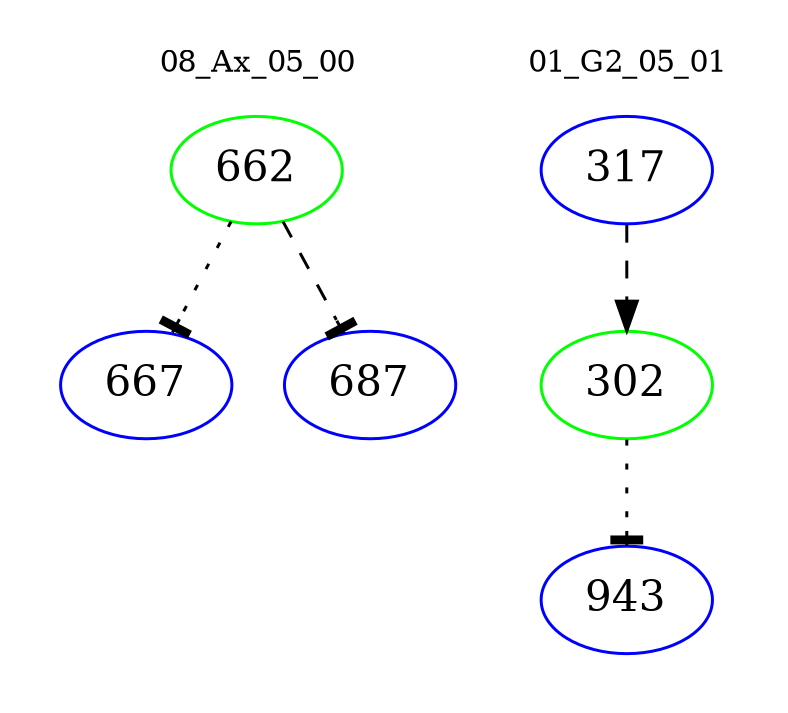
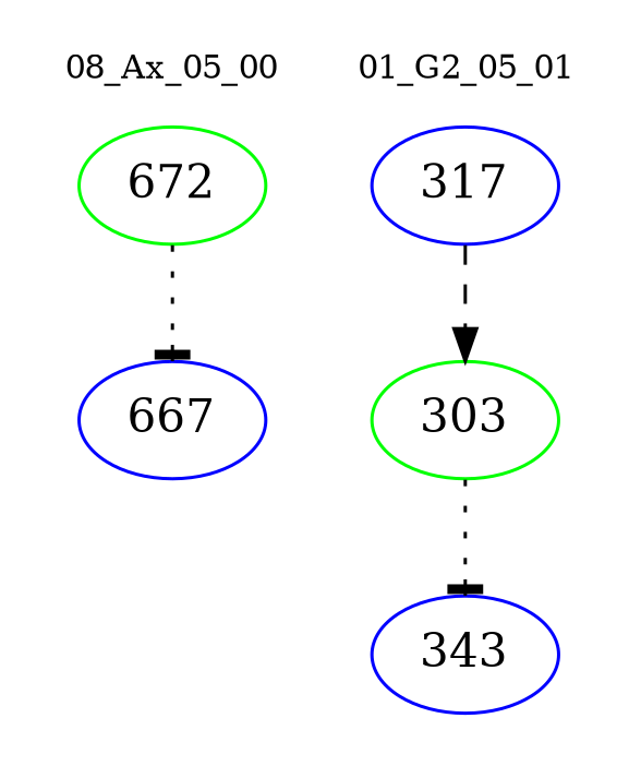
  digraph {
    node [color=blue]
    edge [arrowhead=tee color=black style=dotted]
    n1 [label=667]
-   n2 [color=green label=662]
-   n3 [label=687]
+   n2 [color=green label=672]
    n4 [label=317]
-   n5 [color=green label=302]
-   n6 [label=943]
+   n5 [color=green label=303]
+   n6 [label=343]
    subgraph cluster_1 {
      color=white
      fontsize=10
      label="08_Ax_05_00"
      n1
      n2
-     n3
    }
    subgraph cluster_2 {
      color=white
      fontsize=10
      label="01_G2_05_01"
      n4
      n5
      n6
    }
    n2 -> n1
-   n2 -> n3 [style=dashed]
    n4 -> n5 [arrowhead=normal style=dashed]
    n5 -> n6
  }
